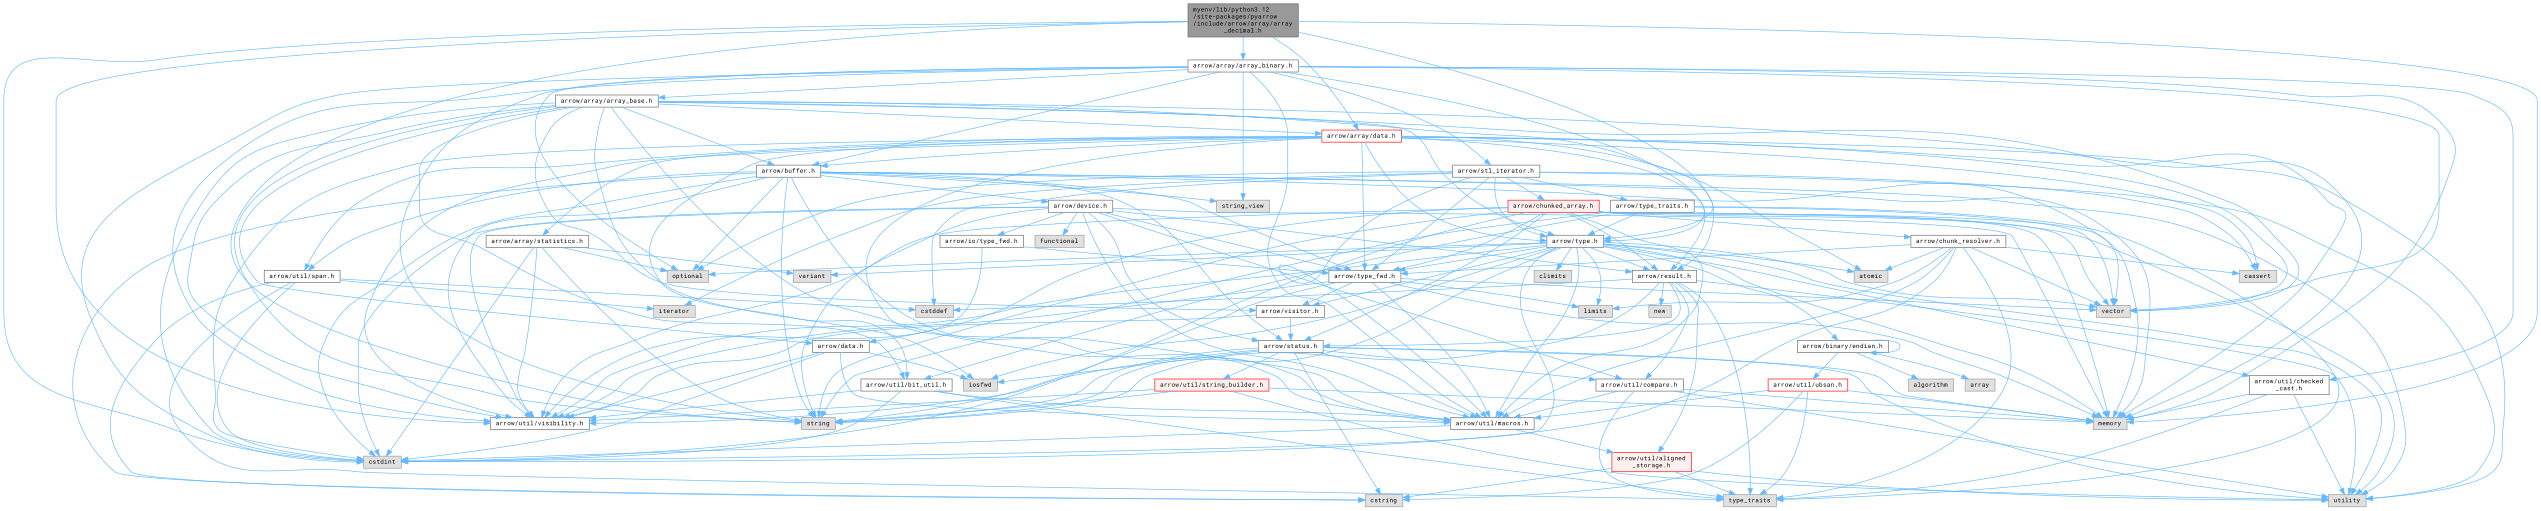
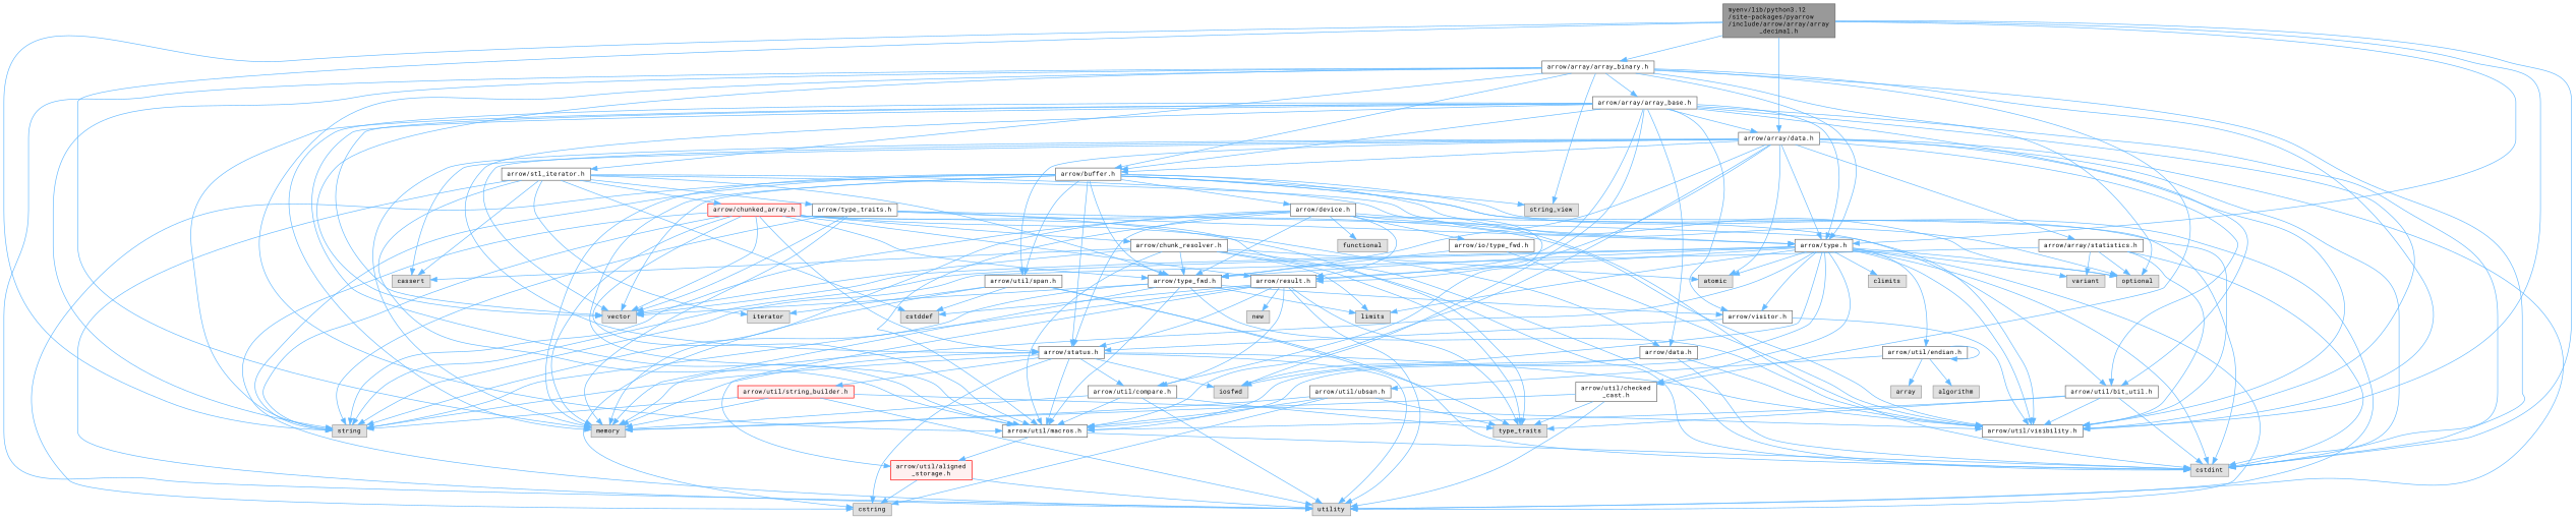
  digraph {
    fontname="Roboto Mono"
    node [color=grey40 fillcolor=white fontname="Roboto Mono" fontsize=10 shape=box style=filled]
    edge [color=steelblue1 fontname="Roboto Mono" fontsize=10 labelfontname=Helvetica labelfontsize=10 style=solid]
    n1 [color=gray40 fillcolor=grey60 fontcolor=black height=0.2 label="myenv/lib/python3.12\l/site-packages/pyarrow\l/include/arrow/array/array\l_decimal.h" width=0.4]
    n2 [color=grey60 fillcolor="#E0E0E0" height=0.2 label=cstdint width=0.4]
    n3 [color=grey60 fillcolor="#E0E0E0" height=0.2 label=memory width=0.4]
    n4 [color=grey60 fillcolor="#E0E0E0" height=0.2 label=string width=0.4]
    n5 [height=0.2 label="arrow/array/array_binary.h" width=0.4]
-   n6 [color=red height=0.2 label="arrow/array/data.h" width=0.4]
+   n6 [height=0.2 label="arrow/array/data.h" width=0.4]
    n7 [height=0.2 label="arrow/util/visibility.h" width=0.4]
    n8 [height=0.2 label="arrow/type.h" width=0.4]
    n9 [color=grey60 fillcolor="#E0E0E0" height=0.2 label=optional width=0.4]
    n10 [color=grey60 fillcolor="#E0E0E0" height=0.2 label=string_view width=0.4]
    n11 [color=grey60 fillcolor="#E0E0E0" height=0.2 label=vector width=0.4]
    n12 [height=0.2 label="arrow/array/array_base.h" width=0.4]
    n13 [height=0.2 label="arrow/buffer.h" width=0.4]
    n14 [height=0.2 label="arrow/util/macros.h" width=0.4]
    n15 [height=0.2 label="arrow/util/checked\l_cast.h" width=0.4]
    n16 [height=0.2 label="arrow/stl_iterator.h" width=0.4]
    n17 [height=0.2 label="arrow/result.h" width=0.4]
    n18 [height=0.2 label="arrow/util/bit_util.h" width=0.4]
    n19 [color=grey60 fillcolor="#E0E0E0" height=0.2 label=atomic width=0.4]
    n20 [color=grey60 fillcolor="#E0E0E0" height=0.2 label=cassert width=0.4]
    n21 [color=grey60 fillcolor="#E0E0E0" height=0.2 label=utility width=0.4]
    n22 [height=0.2 label="arrow/array/statistics.h" width=0.4]
    n23 [height=0.2 label="arrow/type_fwd.h" width=0.4]
    n24 [height=0.2 label="arrow/util/span.h" width=0.4]
    n25 [color=grey60 fillcolor="#E0E0E0" height=0.2 label=iosfwd width=0.4]
    n26 [height=0.2 label="arrow/visitor.h" width=0.4]
    n27 [color=grey60 fillcolor="#E0E0E0" height=0.2 label=variant width=0.4]
    n28 [color=grey60 fillcolor="#E0E0E0" height=0.2 label=limits width=0.4]
    n29 [color=grey60 fillcolor="#E0E0E0" height=0.2 label=climits width=0.4]
-   n30 [height=0.2 label="arrow/binary/endian.h" width=0.4]
+   n30 [height=0.2 label="arrow/util/endian.h" width=0.4]
    n31 [height=0.2 label="arrow/status.h" width=0.4]
    n32 [height=0.2 label="arrow/data.h" width=0.4]
    n33 [color=grey60 fillcolor="#E0E0E0" height=0.2 label=cstring width=0.4]
    n34 [height=0.2 label="arrow/device.h" width=0.4]
    n35 [color=red fillcolor="#FFF0F0" height=0.2 label="arrow/util/aligned\l_storage.h" width=0.4]
    n36 [color=grey60 fillcolor="#E0E0E0" height=0.2 label=type_traits width=0.4]
    n37 [color=grey60 fillcolor="#E0E0E0" height=0.2 label=cstddef width=0.4]
    n38 [color=grey60 fillcolor="#E0E0E0" height=0.2 label=iterator width=0.4]
    n39 [color=red fillcolor="#FFF0F0" height=0.2 label="arrow/chunked_array.h" width=0.4]
    n40 [height=0.2 label="arrow/type_traits.h" width=0.4]
    n41 [height=0.2 label="arrow/util/compare.h" width=0.4]
    n42 [color=grey60 fillcolor="#E0E0E0" height=0.2 label=new width=0.4]
    n43 [color=red fillcolor="#FFF0F0" height=0.2 label="arrow/util/string_builder.h" width=0.4]
    n44 [color=grey60 fillcolor="#E0E0E0" height=0.2 label=functional width=0.4]
    n45 [height=0.2 label="arrow/io/type_fwd.h" width=0.4]
    n46 [color=grey60 fillcolor="#E0E0E0" height=0.2 label=algorithm width=0.4]
    n47 [color=grey60 fillcolor="#E0E0E0" height=0.2 label=array width=0.4]
-   n48 [color=red height=0.2 label="arrow/util/ubsan.h" width=0.4]
+   n48 [height=0.2 label="arrow/util/ubsan.h" width=0.4]
    n49 [height=0.2 label="arrow/chunk_resolver.h" width=0.4]
    n1 -> n2
    n1 -> n3
    n1 -> n4
    n1 -> n5
    n1 -> n6
    n1 -> n7
    n1 -> n8
    n5 -> n2
-   n5 -> n3
+   n5 -> n21
    n5 -> n4
    n5 -> n7
    n5 -> n8
    n5 -> n9
    n5 -> n10
    n5 -> n11
    n5 -> n12
    n5 -> n13
    n5 -> n14
    n5 -> n15
    n5 -> n16
    n6 -> n2
    n6 -> n3
    n6 -> n7
    n6 -> n8
    n6 -> n11
    n6 -> n13
    n6 -> n14
    n6 -> n17
    n6 -> n18
    n6 -> n19
    n6 -> n20
    n6 -> n21
    n6 -> n22
    n6 -> n23
    n6 -> n24
    n8 -> n2
    n8 -> n3
    n8 -> n4
    n8 -> n7
    n8 -> n9
    n8 -> n11
    n8 -> n14
    n8 -> n15
    n8 -> n17
    n8 -> n19
    n8 -> n21
    n8 -> n23
    n8 -> n25
    n8 -> n26
    n8 -> n27
    n8 -> n28
    n8 -> n29
    n8 -> n30
    n12 -> n2
    n12 -> n3
    n12 -> n4
    n12 -> n6
    n12 -> n7
    n12 -> n8
    n12 -> n11
    n12 -> n13
    n12 -> n14
    n12 -> n17
    n12 -> n18
    n12 -> n25
    n12 -> n26
+   n12 -> n31
    n12 -> n32
    n13 -> n2
    n13 -> n3
    n13 -> n4
    n13 -> n7
    n13 -> n9
    n13 -> n10
    n13 -> n11
    n13 -> n14
    n13 -> n21
    n13 -> n23
    n13 -> n24
    n13 -> n31
    n13 -> n33
    n13 -> n34
    n14 -> n2
    n14 -> n35
    n15 -> n3
    n15 -> n21
    n15 -> n36
    n16 -> n8
    n16 -> n9
    n16 -> n14
    n16 -> n20
    n16 -> n21
    n16 -> n23
    n16 -> n37
    n16 -> n38
    n16 -> n39
    n16 -> n40
    n17 -> n4
    n17 -> n21
    n17 -> n31
    n17 -> n35
    n17 -> n36
    n17 -> n37
    n17 -> n41
    n17 -> n42
    n18 -> n2
    n18 -> n7
    n18 -> n14
    n18 -> n36
    n22 -> n2
    n22 -> n4
    n22 -> n7
    n22 -> n9
    n22 -> n27
    n23 -> n3
    n23 -> n4
    n23 -> n7
    n23 -> n11
    n23 -> n14
    n23 -> n26
    n23 -> n28
    n24 -> n2
    n24 -> n33
    n24 -> n36
    n24 -> n37
    n24 -> n38
    n26 -> n7
    n26 -> n31
    n30 -> n30
    n30 -> n46
    n30 -> n47
    n30 -> n48
    n31 -> n3
    n31 -> n4
    n31 -> n7
    n31 -> n14
    n31 -> n21
    n31 -> n25
    n31 -> n33
    n31 -> n41
    n31 -> n43
    n32 -> n2
    n32 -> n7
    n32 -> n14
    n32 -> n25
    n34 -> n2
    n34 -> n3
    n34 -> n4
    n34 -> n7
    n34 -> n14
    n34 -> n17
    n34 -> n23
    n34 -> n31
    n34 -> n41
    n34 -> n44
    n34 -> n45
    n35 -> n21
    n35 -> n33
-   n35 -> n36
    n39 -> n2
    n39 -> n3
    n39 -> n4
    n39 -> n7
    n39 -> n11
    n39 -> n14
    n39 -> n17
    n39 -> n21
    n39 -> n23
    n39 -> n31
    n39 -> n32
    n39 -> n49
    n40 -> n3
    n40 -> n4
    n40 -> n8
    n40 -> n11
    n40 -> n18
    n40 -> n36
    n41 -> n3
    n41 -> n14
    n41 -> n21
    n41 -> n36
    n43 -> n3
    n43 -> n4
    n43 -> n7
    n43 -> n21
    n45 -> n7
    n45 -> n23
    n48 -> n3
    n48 -> n14
    n48 -> n33
    n48 -> n36
    n49 -> n2
    n49 -> n11
    n49 -> n14
    n49 -> n19
    n49 -> n20
    n49 -> n23
    n49 -> n28
    n49 -> n36
  }
